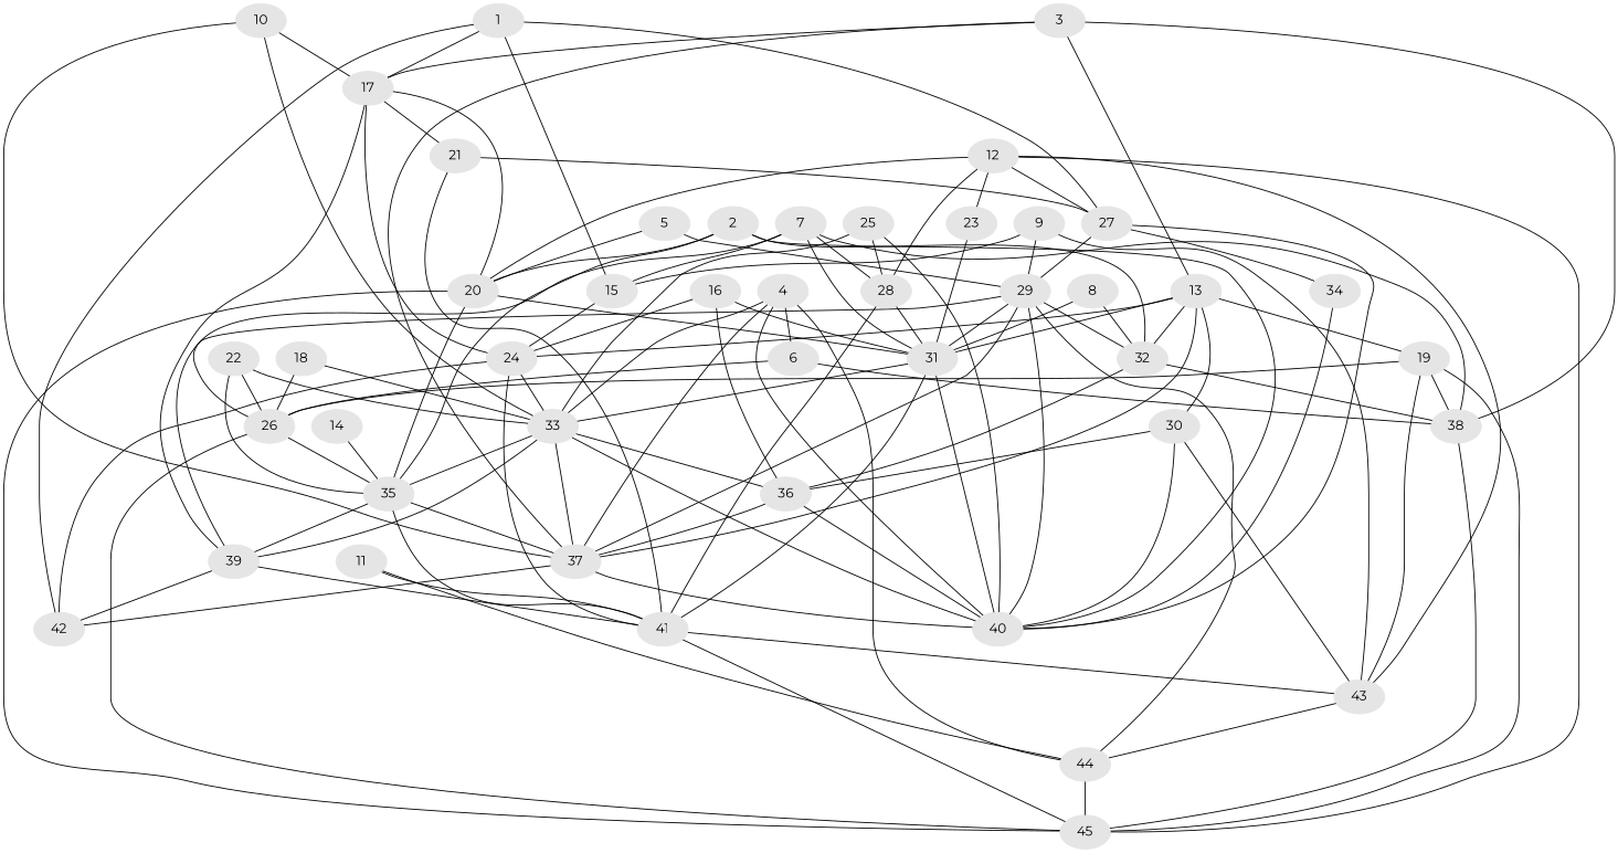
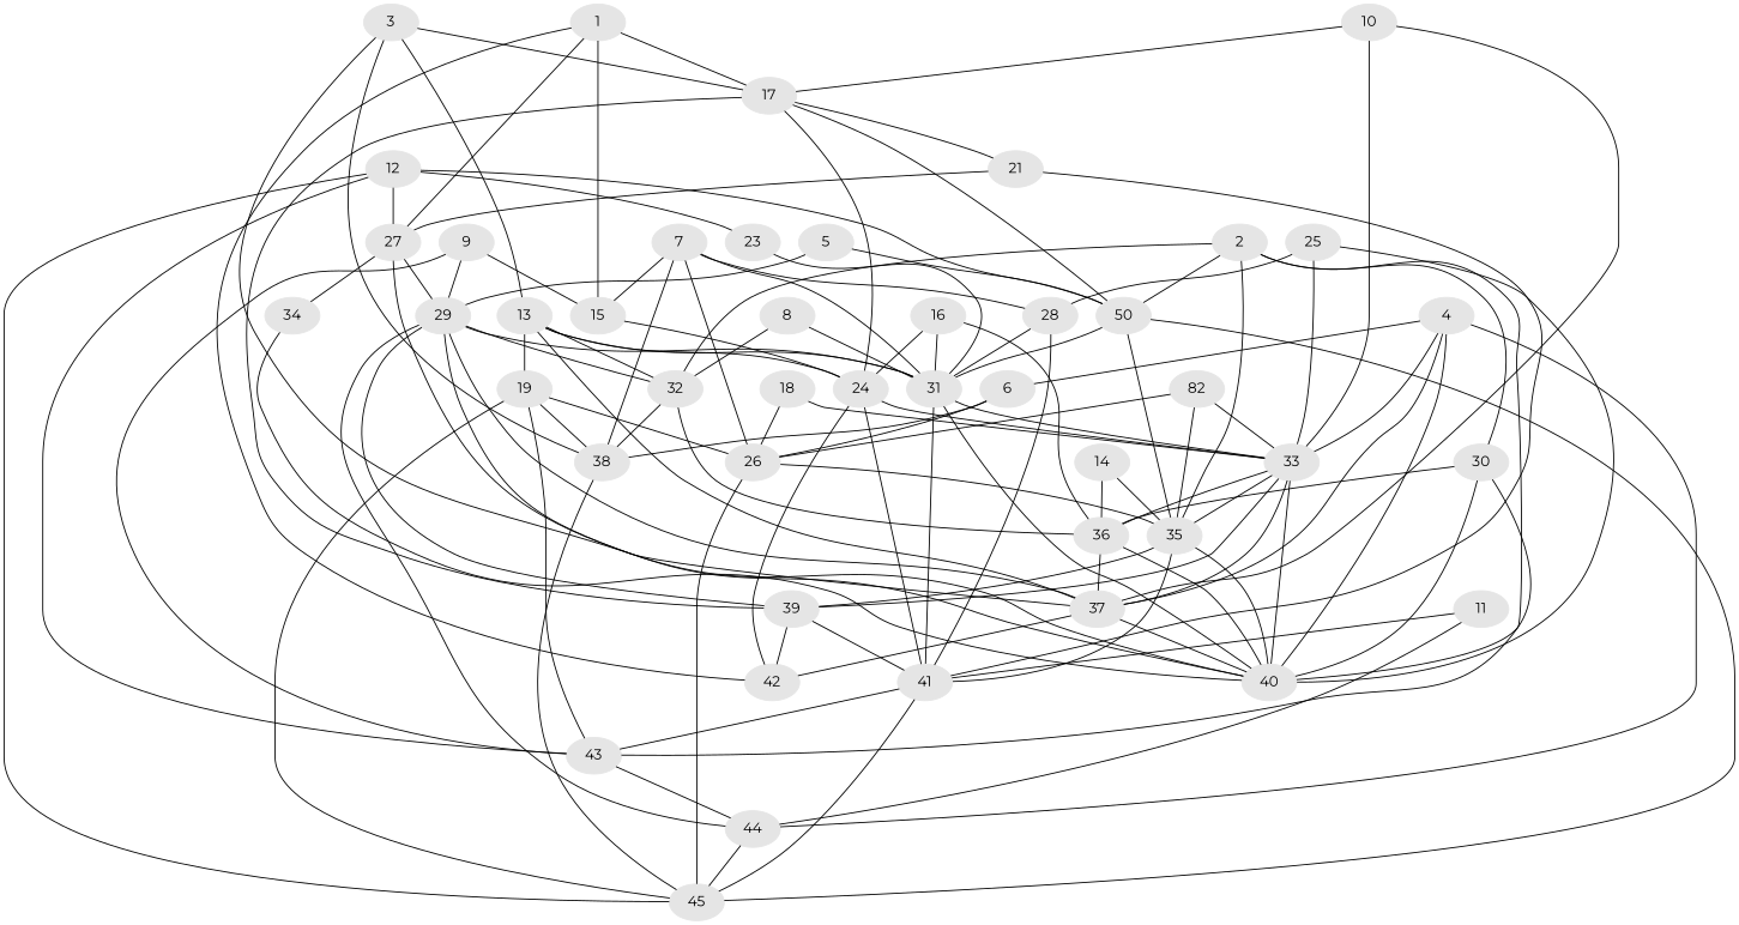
  graph {
    fontname=Montserrat
    node [color=gray90 fontname=Montserrat style=filled]
    edge [fontname=Montserrat weight=1.0]
    1
    15
    17
    27
    42
    24
-   20
+   20 [label=50]
    21
    39
    40
    29
    34
    2
    30
    32
    35
    31
    45
    43
    36
    38
    41
    3
    13
    37
    19
    4
    6
    33
    44
    26
    5
    7
    28
    8
    9
    10
    11
    12
    23
    14
    16
    18
-   22
+   22 [label=82]
    25
    1 -- 15
    1 -- 17 [weight=2.0]
    1 -- 27 [weight=2.0]
    1 -- 42
    15 -- 24
    17 -- 24
    17 -- 20
    17 -- 21
    17 -- 39
    27 -- 40
    27 -- 29 [weight=2.0]
    27 -- 34 [weight=2.0]
    24 -- 42
    24 -- 41
    24 -- 33
    20 -- 35
    20 -- 31
    20 -- 45
    21 -- 27
    21 -- 41
    39 -- 42
    39 -- 41
    29 -- 39
    29 -- 40
    29 -- 32
    29 -- 31
    29 -- 37
    29 -- 44
    34 -- 40
    2 -- 20
    2 -- 40
-   13 -- 30
+   2 -- 30
    2 -- 32
    2 -- 35
    30 -- 40
    30 -- 43
    30 -- 36
    32 -- 36
    32 -- 38
    35 -- 39
-   35 -- 37
+   35 -- 40
    35 -- 41
    31 -- 40
    31 -- 41
    31 -- 33
    43 -- 44
    36 -- 40
    36 -- 37
    38 -- 45
    41 -- 45
    41 -- 43
    3 -- 17
    3 -- 38
    3 -- 13
    3 -- 37
    13 -- 24
    13 -- 32
    13 -- 31
    13 -- 37
    13 -- 19
    37 -- 42
    37 -- 40
    19 -- 45
    19 -- 43
    19 -- 38
    19 -- 26
    4 -- 40
    4 -- 37 [weight=2.0]
    4 -- 6
    4 -- 33
    4 -- 44
    6 -- 38
    6 -- 26
    33 -- 39
    33 -- 40 [weight=2.0]
    33 -- 35
    33 -- 36
    33 -- 37
    44 -- 45
    26 -- 35
    26 -- 45
    5 -- 20
    5 -- 29
    7 -- 15
    7 -- 31
    7 -- 38
    7 -- 26
    7 -- 28
    28 -- 31
    28 -- 41
    8 -- 32
    8 -- 31 [weight=2.0]
    9 -- 15
    9 -- 29
    9 -- 43
    10 -- 17
    10 -- 37
    10 -- 33 [weight=2.0]
    11 -- 41
    11 -- 44
    12 -- 27
    12 -- 20
    12 -- 45
    12 -- 43
-   12 -- 28
    12 -- 23
    23 -- 31
    14 -- 35
+   14 -- 36
    16 -- 24
    16 -- 31
    16 -- 36
    18 -- 33
    18 -- 26
    22 -- 35
    22 -- 33
    22 -- 26
    25 -- 40
    25 -- 33
    25 -- 28
  }
